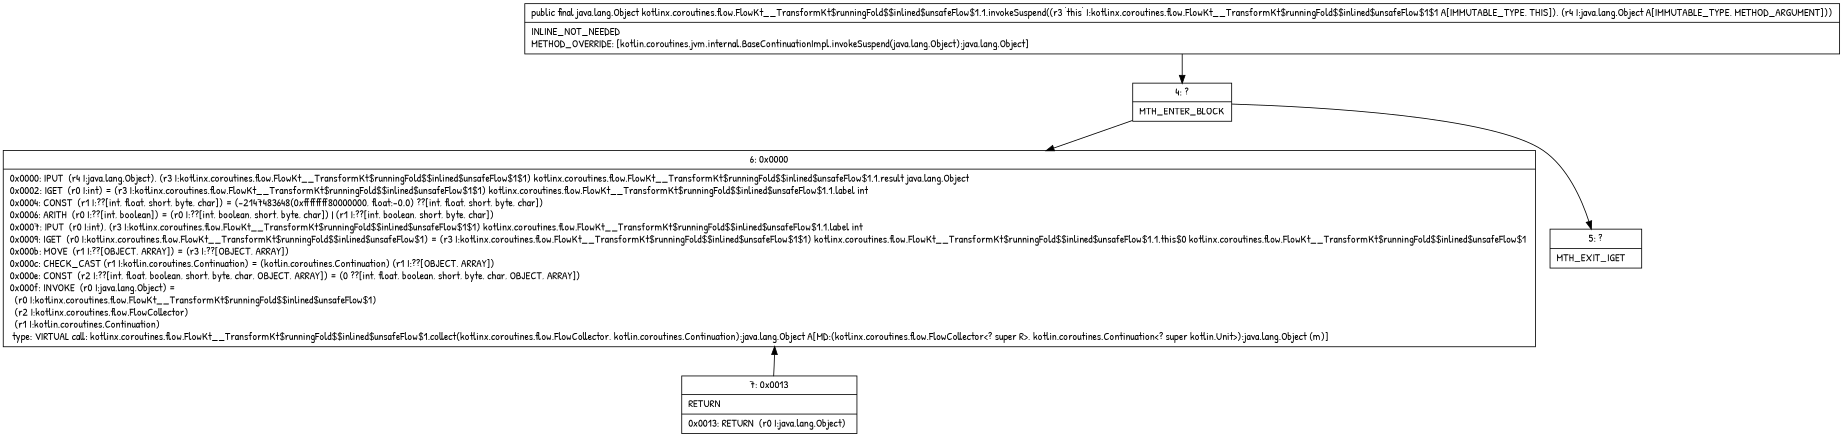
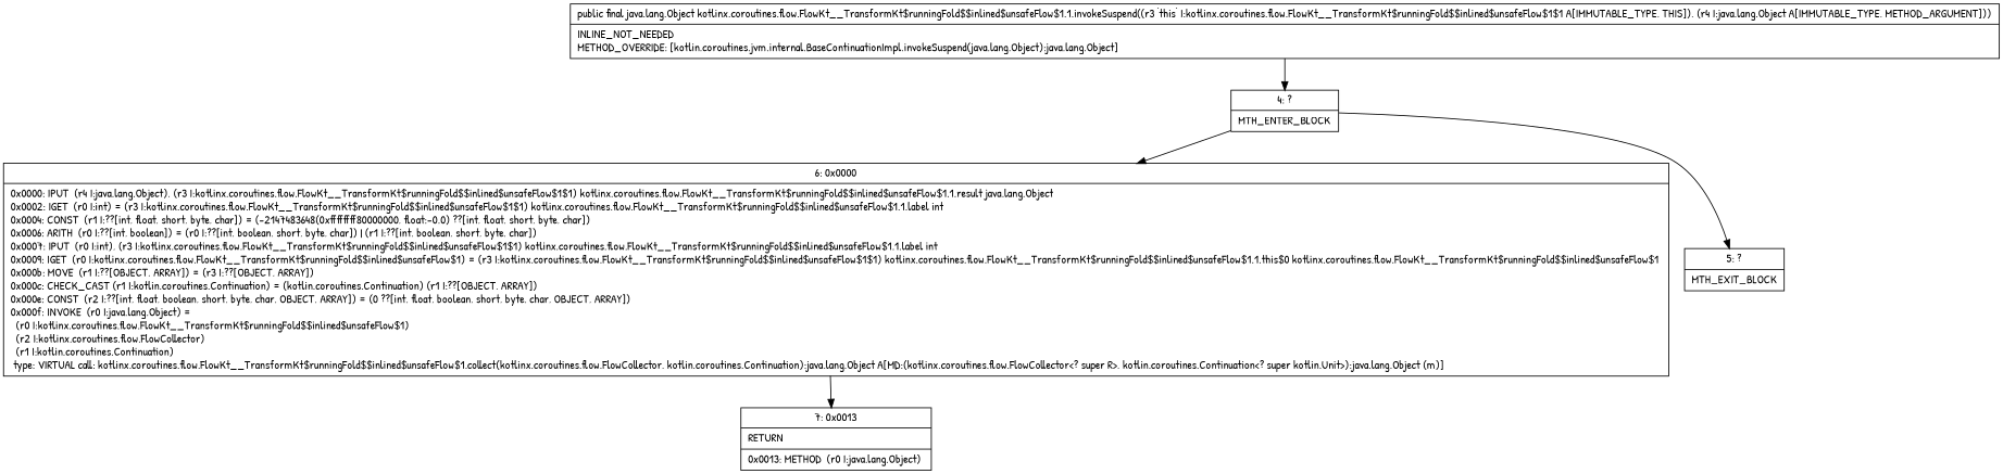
  digraph {
    fontname="Patrick Hand"
    node [fontname="Patrick Hand" shape=record]
    edge [fontname="Patrick Hand"]
    n1 [label="{4\:\ ?|MTH_ENTER_BLOCK\l}"]
    n2 [label="{6\:\ 0x0000|0x0000: IPUT  (r4 I:java.lang.Object), (r3 I:kotlinx.coroutines.flow.FlowKt__TransformKt$runningFold$$inlined$unsafeFlow$1$1) kotlinx.coroutines.flow.FlowKt__TransformKt$runningFold$$inlined$unsafeFlow$1.1.result java.lang.Object \l0x0002: IGET  (r0 I:int) = (r3 I:kotlinx.coroutines.flow.FlowKt__TransformKt$runningFold$$inlined$unsafeFlow$1$1) kotlinx.coroutines.flow.FlowKt__TransformKt$runningFold$$inlined$unsafeFlow$1.1.label int \l0x0004: CONST  (r1 I:??[int, float, short, byte, char]) = (\-2147483648(0xffffffff80000000, float:\-0.0) ??[int, float, short, byte, char]) \l0x0006: ARITH  (r0 I:??[int, boolean]) = (r0 I:??[int, boolean, short, byte, char]) \| (r1 I:??[int, boolean, short, byte, char]) \l0x0007: IPUT  (r0 I:int), (r3 I:kotlinx.coroutines.flow.FlowKt__TransformKt$runningFold$$inlined$unsafeFlow$1$1) kotlinx.coroutines.flow.FlowKt__TransformKt$runningFold$$inlined$unsafeFlow$1.1.label int \l0x0009: IGET  (r0 I:kotlinx.coroutines.flow.FlowKt__TransformKt$runningFold$$inlined$unsafeFlow$1) = (r3 I:kotlinx.coroutines.flow.FlowKt__TransformKt$runningFold$$inlined$unsafeFlow$1$1) kotlinx.coroutines.flow.FlowKt__TransformKt$runningFold$$inlined$unsafeFlow$1.1.this$0 kotlinx.coroutines.flow.FlowKt__TransformKt$runningFold$$inlined$unsafeFlow$1 \l0x000b: MOVE  (r1 I:??[OBJECT, ARRAY]) = (r3 I:??[OBJECT, ARRAY]) \l0x000c: CHECK_CAST (r1 I:kotlin.coroutines.Continuation) = (kotlin.coroutines.Continuation) (r1 I:??[OBJECT, ARRAY]) \l0x000e: CONST  (r2 I:??[int, float, boolean, short, byte, char, OBJECT, ARRAY]) = (0 ??[int, float, boolean, short, byte, char, OBJECT, ARRAY]) \l0x000f: INVOKE  (r0 I:java.lang.Object) = \l  (r0 I:kotlinx.coroutines.flow.FlowKt__TransformKt$runningFold$$inlined$unsafeFlow$1)\l  (r2 I:kotlinx.coroutines.flow.FlowCollector)\l  (r1 I:kotlin.coroutines.Continuation)\l type: VIRTUAL call: kotlinx.coroutines.flow.FlowKt__TransformKt$runningFold$$inlined$unsafeFlow$1.collect(kotlinx.coroutines.flow.FlowCollector, kotlin.coroutines.Continuation):java.lang.Object A[MD:(kotlinx.coroutines.flow.FlowCollector\<? super R\>, kotlin.coroutines.Continuation\<? super kotlin.Unit\>):java.lang.Object (m)]\l}"]
-   n3 [label="{5\:\ ?|MTH_EXIT_IGET\l}"]
-   n4 [label="{7\:\ 0x0013|RETURN\l|0x0013: RETURN  (r0 I:java.lang.Object) \l}"]
+   n3 [label="{5\:\ ?|MTH_EXIT_BLOCK\l}"]
+   n4 [label="{7\:\ 0x0013|RETURN\l|0x0013: METHOD  (r0 I:java.lang.Object) \l}"]
    n5 [label="{public final java.lang.Object kotlinx.coroutines.flow.FlowKt__TransformKt$runningFold$$inlined$unsafeFlow$1.1.invokeSuspend((r3 'this' I:kotlinx.coroutines.flow.FlowKt__TransformKt$runningFold$$inlined$unsafeFlow$1$1 A[IMMUTABLE_TYPE, THIS]), (r4 I:java.lang.Object A[IMMUTABLE_TYPE, METHOD_ARGUMENT]))  | INLINE_NOT_NEEDED\lMETHOD_OVERRIDE: [kotlin.coroutines.jvm.internal.BaseContinuationImpl.invokeSuspend(java.lang.Object):java.lang.Object]\l}"]
    n1 -> n2
    n1 -> n3
-   n4 -> n2
+   n2 -> n4
    n5 -> n1
  }
